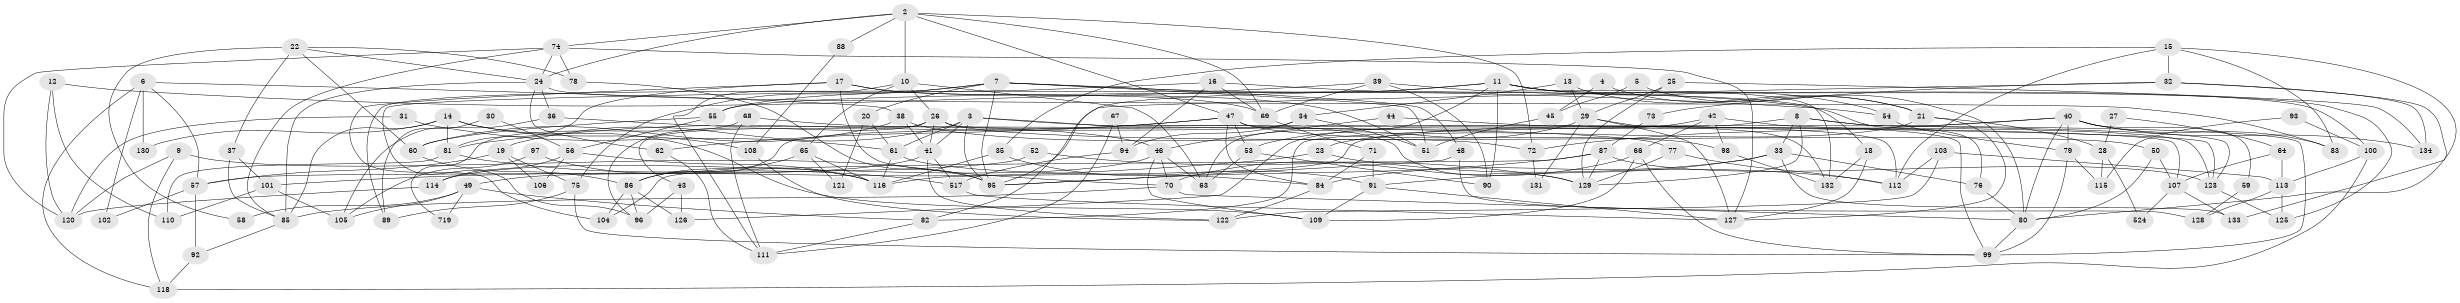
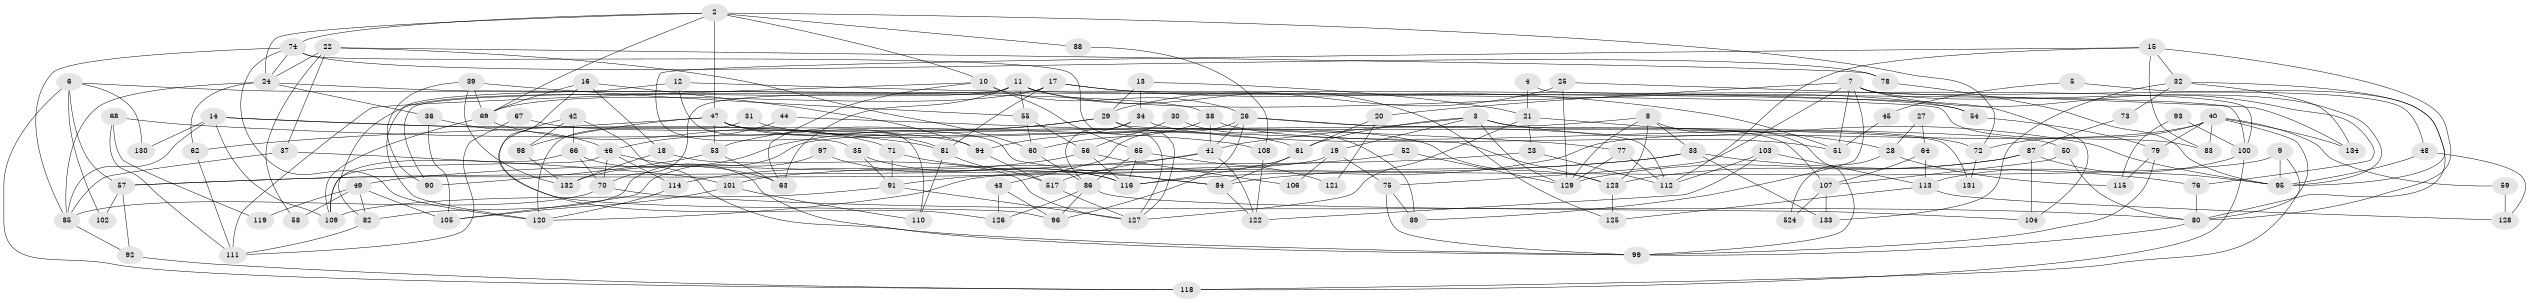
  graph {
    node [color=gray90 style=filled]
    56
    106
    116
    114
    70
    80
    85
    2
    10
    24
    47
    69
    72
    74
    88
    26
    63
    65
    111
    83
    36
    62
    123
    81
    53
    84
    98
    109
    71
    131
    120
    127
    78
    108
    3
    19
    41
    61
    95
    107
    129
    57
    75
    49
    n45 [label=517]
    122
    n47 [label=524]
    133
    4
    21
    45
    23
    28
    51
    5
    99
    6
    38
    102
    118
    130
    60
    92
    7
    20
    48
    76
    89
    121
    128
    8
    33
    82
    91
    125
    9
    112
    96
    43
    50
    86
    11
    54
    55
    90
    100
    79
    113
    12
    110
    13
    29
    34
    132
    94
    14
    15
    32
    35
    134
    73
    16
    18
    17
    104
    101
    115
    22
    37
    58
    105
    46
    25
    126
    27
    64
    30
    31
    87
    39
    40
    59
-   119 [label=719]
+   119
    42
    66
    44
    52
    67
    68
    77
    93
    97
    103
    56 -- 106
    56 -- 116
    56 -- 114
    114 -- 120
    70 -- 80
    70 -- 85
    80 -- 99
    85 -- 92
    2 -- 10
    2 -- 24
    2 -- 47
    2 -- 69
    2 -- 72
    2 -- 74
    2 -- 88
    10 -- 26
    10 -- 63
    10 -- 65
    10 -- 111
    24 -- 85
    24 -- 83
    24 -- 36
    24 -- 62
    47 -- 62
    47 -- 123
    47 -- 81
    47 -- 53
    47 -- 84
    47 -- 98
+   69 -- 109
    69 -- 71
    72 -- 131
    74 -- 85
    74 -- 24
    74 -- 120
    74 -- 127
    74 -- 78
    88 -- 108
    26 -- 41
    26 -- 112
    26 -- 96
    26 -- 43
    26 -- 50
    65 -- 116
    65 -- 121
    65 -- 86
    36 -- 105
    36 -- 46
    62 -- 111
    123 -- 125
    81 -- n45
    81 -- 110
    53 -- 63
    53 -- 90
    84 -- 122
    98 -- 132
    71 -- 84
    71 -- 91
    78 -- 95
    108 -- 122
    3 -- 19
    3 -- 41
    3 -- 61
    3 -- 95
    3 -- 107
    3 -- 129
    19 -- 106
    19 -- 57
    19 -- 75
    41 -- 49
    41 -- n45
    41 -- 122
    61 -- 116
    61 -- 84
    107 -- n47
    107 -- 133
    57 -- 102
    57 -- 92
    75 -- 99
    75 -- 89
    49 -- 82
    49 -- 58
    49 -- 105
    49 -- 119
    n45 -- 127
    4 -- 21
-   4 -- 45
+   4 -- 100
    21 -- 127
    21 -- 23
    21 -- 28
    45 -- 51
    23 -- 112
    23 -- 101
    28 -- n47
    28 -- 115
    5 -- 80
    5 -- 45
    6 -- 57
    6 -- 38
    6 -- 102
    6 -- 118
    6 -- 130
    38 -- 72
    38 -- 41
    38 -- 60
    60 -- 86
    92 -- 118
    7 -- 95
    7 -- 75
    7 -- 51
    7 -- 20
    7 -- 48
    7 -- 76
    7 -- 89
    20 -- 61
    20 -- 121
    48 -- 95
    48 -- 128
    76 -- 80
    8 -- 123
    8 -- 129
    8 -- 99
    8 -- 33
    8 -- 82
    33 -- 84
    33 -- 133
    33 -- 76
    33 -- 91
    82 -- 111
    91 -- 109
    91 -- 127
    9 -- 120
    9 -- 95
    9 -- 118
    43 -- 96
    43 -- 126
    50 -- 80
    50 -- 107
    86 -- 96
    86 -- 104
    86 -- 126
    11 -- 63
    11 -- 82
    11 -- 125
    11 -- 54
    11 -- 55
    11 -- 90
    11 -- 100
    54 -- 79
    55 -- 56
    55 -- 60
    100 -- 118
    100 -- 113
    79 -- 99
    79 -- 115
    113 -- 128
    113 -- 125
    12 -- 120
    12 -- 54
    12 -- 110
    13 -- 21
    13 -- 29
    13 -- 34
    29 -- 53
    29 -- 131
    29 -- 127
    29 -- 132
    34 -- 51
    34 -- 86
    34 -- 94
    94 -- n45
    14 -- 85
    14 -- 81
    14 -- 109
    14 -- 108
    14 -- 130
    15 -- 80
    15 -- 83
    15 -- 112
    15 -- 32
    15 -- 35
    32 -- 95
    32 -- 133
    32 -- 134
    32 -- 73
    35 -- 116
    35 -- 91
    73 -- 87
    16 -- 69
    16 -- 96
    16 -- 94
    16 -- 18
    18 -- 127
    18 -- 132
    17 -- 70
    17 -- 69
    17 -- 81
    17 -- 51
    17 -- 104
    101 -- 110
    101 -- 105
    22 -- 24
    22 -- 78
    22 -- 60
    22 -- 37
    22 -- 58
    37 -- 85
    37 -- 101
    46 -- 114
    46 -- 70
    46 -- 63
    46 -- 109
    25 -- 129
    25 -- 29
    25 -- 134
    27 -- 28
    27 -- 64
    64 -- 107
    64 -- 113
    30 -- 56
    30 -- 89
    31 -- 120
    31 -- 61
    87 -- 123
    87 -- 95
    87 -- 129
    87 -- 104
    39 -- 69
    39 -- 55
    39 -- 90
    39 -- 132
    40 -- 116
    40 -- 80
    40 -- 72
    40 -- 83
    40 -- 79
    40 -- 134
    40 -- 59
    59 -- 128
    42 -- 98
    42 -- 99
    42 -- 126
    42 -- 66
    66 -- 70
    66 -- 109
    66 -- 99
    44 -- 123
    44 -- 46
    52 -- 129
    52 -- 57
    67 -- 111
    67 -- 94
    68 -- 111
    68 -- 119
    68 -- 77
    77 -- 129
    77 -- 112
    93 -- 100
    93 -- 115
    97 -- 116
    97 -- 105
    103 -- 122
    103 -- 112
    103 -- 113
  }
